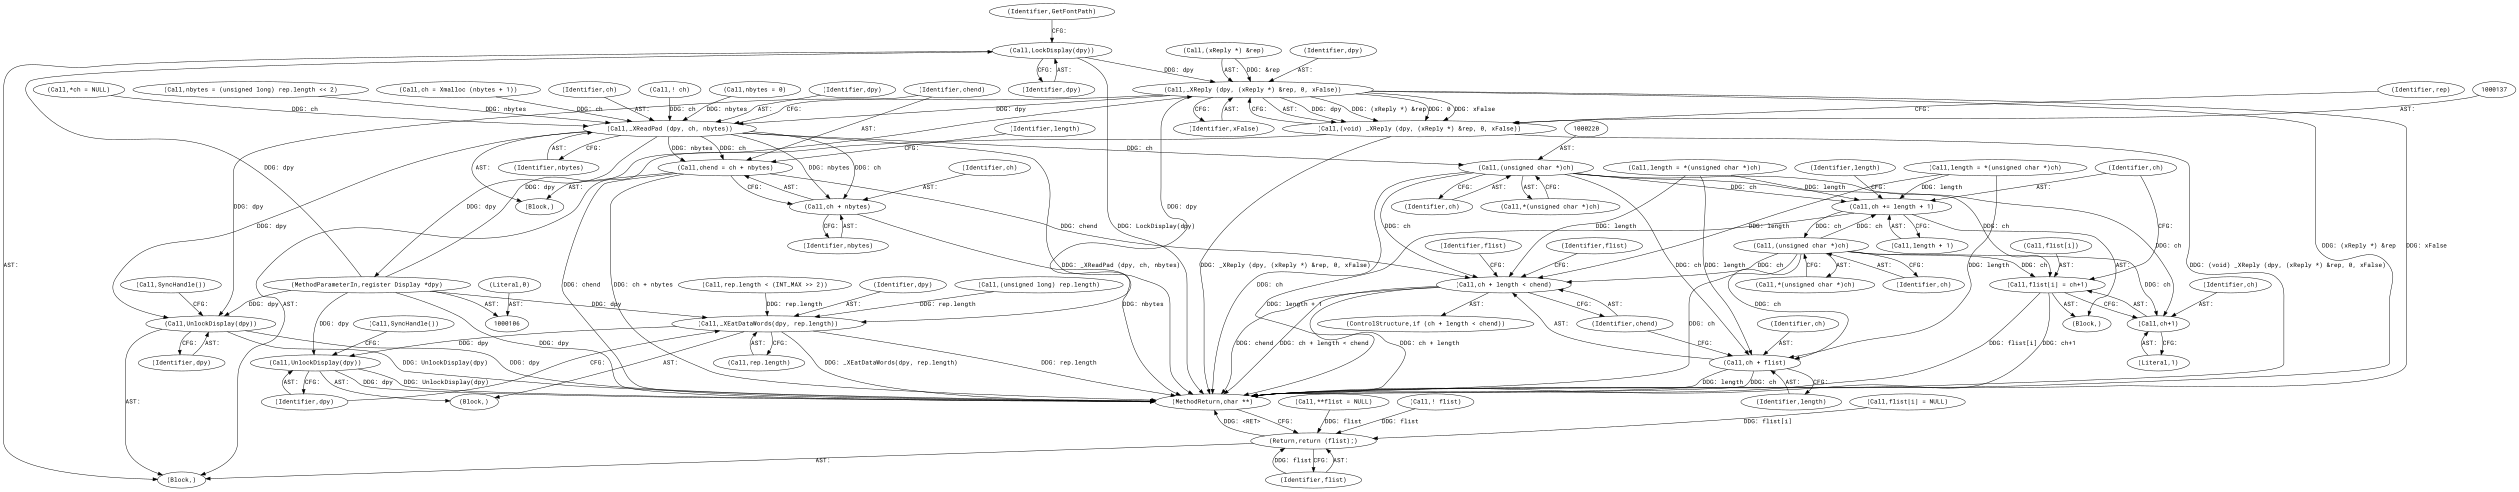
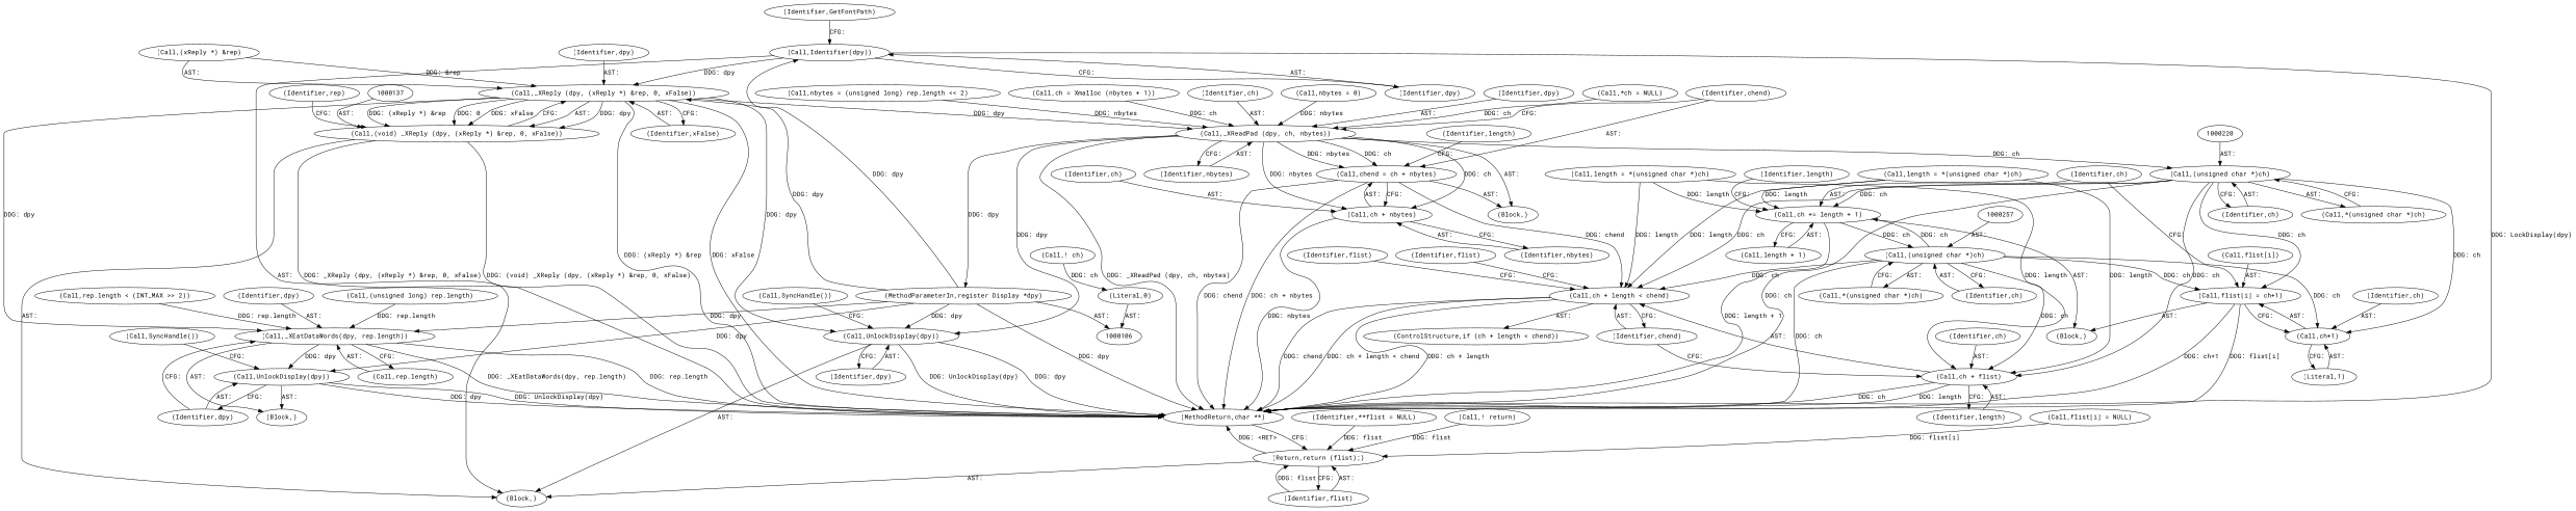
  digraph {
    fontname="Roboto Mono"
    node [fontname="Roboto Mono"]
    edge [fontname="Roboto Mono"]
-   n1 [label="(Call,LockDisplay(dpy))"]
+   n1 [label="(Call,Identifier(dpy))"]
    n2 [label="(Call,_XReply (dpy, (xReply *) &rep, 0, xFalse))"]
    n3 [label="(Block,)"]
    n4 [label="(MethodReturn,char **)"]
    n5 [label="(Identifier,dpy)"]
    n6 [label="(Call,_XEatDataWords(dpy, rep.length))"]
    n7 [label="(Call,_XReadPad (dpy, ch, nbytes))"]
    n8 [label="(Call,UnlockDisplay(dpy))"]
    n9 [label="(Call,(void) _XReply (dpy, (xReply *) &rep, 0, xFalse))"]
    n10 [label="(Identifier,xFalse)"]
    n11 [label="(Return,return (flist);)"]
    n12 [label="(MethodParameterIn,register Display *dpy)"]
    n13 [label="(Call,UnlockDisplay(dpy))"]
    1000106
    n15 [label="(Call,rep.length)"]
    n16 [label="(Block,)"]
    n17 [label="(Identifier,dpy)"]
    n18 [label="(Call,chend = ch + nbytes)"]
    n19 [label="(Call,ch + nbytes)"]
    n20 [label="(Call,(unsigned char *)ch)"]
    n21 [label="(Block,)"]
    n22 [label="(Identifier,nbytes)"]
    n23 [label="(Identifier,dpy)"]
    n24 [label="(Call,ch + length < chend)"]
    n25 [label="(Identifier,nbytes)"]
    n26 [label="(Call,ch + flist)"]
    n27 [label="(Call,flist[i] = ch+1)"]
    n28 [label="(Call,ch+1)"]
    n29 [label="(Call,ch += length + 1)"]
    n30 [label="(Identifier,ch)"]
    n31 [label="(Call,*(unsigned char *)ch)"]
    n32 [label="(ControlStructure,if (ch + length < chend))"]
    n33 [label="(Identifier,chend)"]
    n34 [label="(Identifier,length)"]
    n35 [label="(Block,)"]
    n36 [label="(Literal,1)"]
    n37 [label="(Call,(unsigned char *)ch)"]
    n38 [label="(Call,length + 1)"]
    n39 [label="(Identifier,flist)"]
    n40 [label="(Call,*(unsigned char *)ch)"]
    n41 [label="(Identifier,ch)"]
    n42 [label="(Call,nbytes = 0)"]
    n43 [label="(Call,ch = Xmalloc (nbytes + 1))"]
    n44 [label="(Identifier,ch)"]
-   n45 [label="(Call,**flist = NULL)"]
+   n45 [label="(Identifier,**flist = NULL)"]
    n46 [label="(Call,rep.length < (INT_MAX >> 2))"]
    n47 [label="(Identifier,ch)"]
    n48 [label="(Call,length = *(unsigned char *)ch)"]
    n49 [label="(Identifier,ch)"]
    n50 [label="(Identifier,length)"]
    n51 [label="(Identifier,dpy)"]
    n52 [label="(Identifier,flist)"]
-   n53 [label="(Call,! flist)"]
+   n53 [label="(Call,! return)"]
    n54 [label="(Literal,0)"]
    n55 [label="(Identifier,dpy)"]
    n56 [label="(Identifier,ch)"]
    n57 [label="(Call,! ch)"]
    n58 [label="(Call,length = *(unsigned char *)ch)"]
    n59 [label="(Identifier,chend)"]
    n60 [label="(Identifier,ch)"]
    n61 [label="(Identifier,GetFontPath)"]
    n62 [label="(Call,(unsigned long) rep.length)"]
    n63 [label="(Call,SyncHandle())"]
    n64 [label="(Call,(xReply *) &rep)"]
    n65 [label="(Identifier,length)"]
    n66 [label="(Call,SyncHandle())"]
    n67 [label="(Identifier,dpy)"]
    n68 [label="(Identifier,rep)"]
    n69 [label="(Call,flist[i])"]
    n70 [label="(Identifier,flist)"]
    n71 [label="(Call,*ch = NULL)"]
    n72 [label="(Call,nbytes = (unsigned long) rep.length << 2)"]
    n73 [label="(Call,flist[i] = NULL)"]
    1000137
    1000220
+   1000257
    n1 -> n2 [label="DDG: dpy"]
    n1 -> n3 [label="AST: "]
    n1 -> n4 [label="DDG: LockDisplay(dpy)"]
    n1 -> n5 [label="CFG: "]
    n2 -> n4 [label="DDG: (xReply *) &rep"]
    n2 -> n4 [label="DDG: xFalse"]
    n2 -> n6 [label="DDG: dpy"]
    n2 -> n7 [label="DDG: dpy"]
    n2 -> n8 [label="DDG: dpy"]
    n2 -> n9 [label="AST: "]
    n2 -> n9 [label="DDG: dpy"]
    n2 -> n9 [label="DDG: (xReply *) &rep"]
    n2 -> n9 [label="DDG: 0"]
    n2 -> n9 [label="DDG: xFalse"]
    n2 -> n10 [label="CFG: "]
    n4 -> n11 [label="CFG: "]
    n5 -> n1 [label="AST: "]
    n6 -> n4 [label="DDG: rep.length"]
    n6 -> n4 [label="DDG: _XEatDataWords(dpy, rep.length)"]
    n6 -> n13 [label="DDG: dpy"]
    n6 -> n15 [label="CFG: "]
    n6 -> n16 [label="AST: "]
    n7 -> n4 [label="DDG: _XReadPad (dpy, ch, nbytes)"]
    n7 -> n8 [label="DDG: dpy"]
    n7 -> n12 [label="DDG: dpy"]
    n7 -> n18 [label="DDG: ch"]
    n7 -> n18 [label="DDG: nbytes"]
    n7 -> n19 [label="DDG: ch"]
    n7 -> n19 [label="DDG: nbytes"]
    n7 -> n20 [label="DDG: ch"]
    n7 -> n21 [label="AST: "]
    n7 -> n22 [label="CFG: "]
    n8 -> n3 [label="AST: "]
    n8 -> n4 [label="DDG: UnlockDisplay(dpy)"]
    n8 -> n4 [label="DDG: dpy"]
    n8 -> n23 [label="CFG: "]
    n9 -> n2 [label="CFG: "]
    n9 -> n3 [label="AST: "]
    n9 -> n4 [label="DDG: (void) _XReply (dpy, (xReply *) &rep, 0, xFalse)"]
    n9 -> n4 [label="DDG: _XReply (dpy, (xReply *) &rep, 0, xFalse)"]
    n10 -> n2 [label="AST: "]
    n11 -> n3 [label="AST: "]
    n11 -> n4 [label="DDG: <RET>"]
    n11 -> n39 [label="CFG: "]
    n12 -> n1 [label="DDG: dpy"]
    n12 -> n2 [label="DDG: dpy"]
    n12 -> n4 [label="DDG: dpy"]
    n12 -> n6 [label="DDG: dpy"]
    n12 -> n8 [label="DDG: dpy"]
    n12 -> n13 [label="DDG: dpy"]
    n12 -> 1000106 [label="AST: "]
    n13 -> n4 [label="DDG: dpy"]
    n13 -> n4 [label="DDG: UnlockDisplay(dpy)"]
    n13 -> n16 [label="AST: "]
    n13 -> n17 [label="CFG: "]
    n15 -> n6 [label="AST: "]
    n17 -> n6 [label="CFG: "]
    n17 -> n13 [label="AST: "]
    n18 -> n4 [label="DDG: chend"]
    n18 -> n4 [label="DDG: ch + nbytes"]
    n18 -> n19 [label="CFG: "]
    n18 -> n21 [label="AST: "]
    n18 -> n24 [label="DDG: chend"]
    n19 -> n4 [label="DDG: nbytes"]
    n19 -> n18 [label="AST: "]
    n19 -> n25 [label="CFG: "]
    n20 -> n4 [label="DDG: ch"]
    n20 -> n24 [label="DDG: ch"]
    n20 -> n26 [label="DDG: ch"]
    n20 -> n27 [label="DDG: ch"]
    n20 -> n28 [label="DDG: ch"]
    n20 -> n29 [label="DDG: ch"]
    n20 -> n30 [label="CFG: "]
    n20 -> n31 [label="AST: "]
    n22 -> n7 [label="AST: "]
    n23 -> n8 [label="AST: "]
    n24 -> n4 [label="DDG: ch + length"]
    n24 -> n4 [label="DDG: chend"]
    n24 -> n4 [label="DDG: ch + length < chend"]
    n24 -> n32 [label="AST: "]
    n24 -> n33 [label="CFG: "]
    n25 -> n19 [label="AST: "]
    n26 -> n4 [label="DDG: ch"]
    n26 -> n4 [label="DDG: length"]
    n26 -> n24 [label="AST: "]
    n26 -> n34 [label="CFG: "]
    n27 -> n4 [label="DDG: flist[i]"]
    n27 -> n4 [label="DDG: ch+1"]
    n27 -> n28 [label="CFG: "]
    n27 -> n35 [label="AST: "]
    n28 -> n27 [label="AST: "]
    n28 -> n36 [label="CFG: "]
    n29 -> n4 [label="DDG: length + 1"]
    n29 -> n35 [label="AST: "]
    n29 -> n37 [label="DDG: ch"]
    n29 -> n38 [label="CFG: "]
    n30 -> n20 [label="AST: "]
    n31 -> n20 [label="CFG: "]
    n33 -> n24 [label="AST: "]
    n33 -> n26 [label="CFG: "]
    n34 -> n26 [label="AST: "]
    n36 -> n28 [label="AST: "]
    n37 -> n4 [label="DDG: ch"]
    n37 -> n24 [label="DDG: ch"]
    n37 -> n26 [label="DDG: ch"]
    n37 -> n27 [label="DDG: ch"]
    n37 -> n28 [label="DDG: ch"]
    n37 -> n29 [label="DDG: ch"]
    n37 -> n40 [label="AST: "]
    n37 -> n41 [label="CFG: "]
    n38 -> n29 [label="AST: "]
    n39 -> n11 [label="AST: "]
    n39 -> n11 [label="DDG: flist"]
    n40 -> n37 [label="CFG: "]
    n41 -> n37 [label="AST: "]
    n42 -> n7 [label="DDG: nbytes"]
    n43 -> n7 [label="DDG: ch"]
    n44 -> n19 [label="AST: "]
    n45 -> n11 [label="DDG: flist"]
    n46 -> n6 [label="DDG: rep.length"]
    n47 -> n7 [label="AST: "]
    n48 -> n24 [label="DDG: length"]
    n48 -> n26 [label="DDG: length"]
    n48 -> n29 [label="DDG: length"]
    n49 -> n27 [label="CFG: "]
    n49 -> n29 [label="AST: "]
    n50 -> n29 [label="CFG: "]
    n51 -> n2 [label="AST: "]
    n52 -> n24 [label="CFG: "]
    n53 -> n11 [label="DDG: flist"]
    n54 -> 1000106 [label="AST: "]
    n55 -> n6 [label="AST: "]
    n56 -> n26 [label="AST: "]
-   n57 -> n7 [label="DDG: ch"]
+   n57 -> n54 [label="DDG: ch"]
    n58 -> n24 [label="DDG: length"]
    n58 -> n26 [label="DDG: length"]
    n58 -> n29 [label="DDG: length"]
    n59 -> n7 [label="CFG: "]
    n59 -> n18 [label="AST: "]
    n60 -> n28 [label="AST: "]
    n61 -> n1 [label="CFG: "]
    n62 -> n6 [label="DDG: rep.length"]
    n63 -> n13 [label="CFG: "]
    n64 -> n2 [label="AST: "]
    n64 -> n2 [label="DDG: &rep"]
    n65 -> n18 [label="CFG: "]
    n66 -> n8 [label="CFG: "]
    n67 -> n7 [label="AST: "]
    n68 -> n9 [label="CFG: "]
    n69 -> n27 [label="AST: "]
    n70 -> n24 [label="CFG: "]
    n71 -> n7 [label="DDG: ch"]
    n72 -> n7 [label="DDG: nbytes"]
    n73 -> n11 [label="DDG: flist[i]"]
    1000137 -> n9 [label="AST: "]
    1000220 -> n20 [label="AST: "]
+   1000257 -> n37 [label="AST: "]
  }
